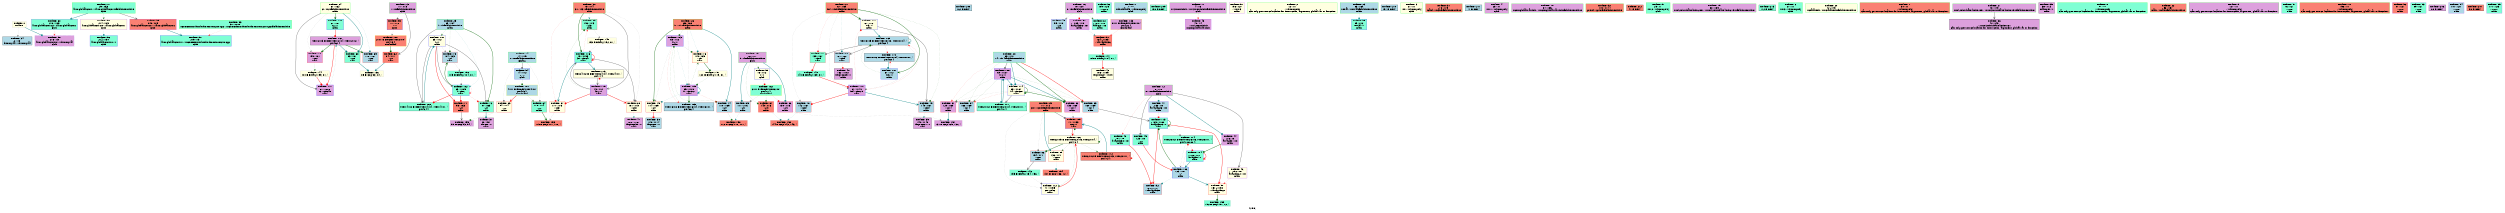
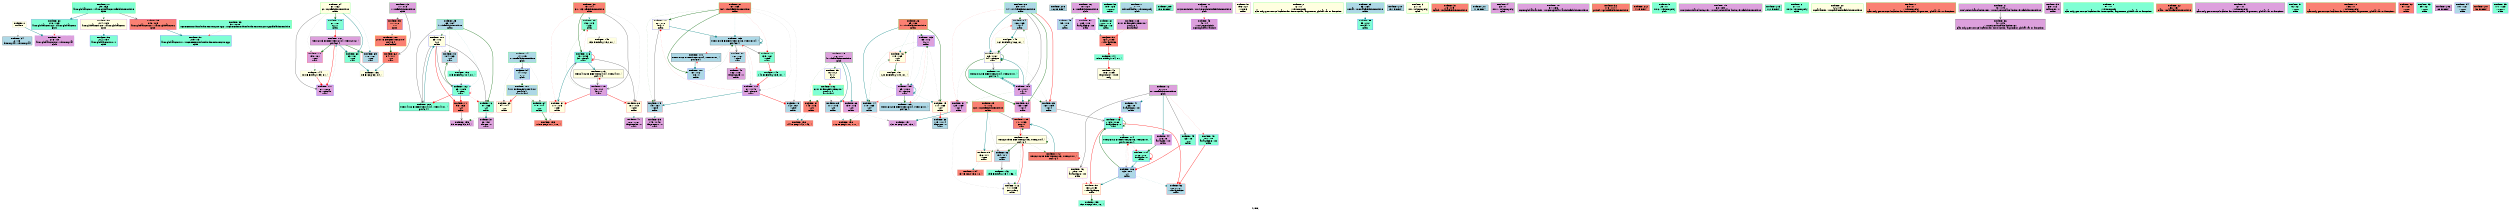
  digraph {
    label=SVFG
    node [color=green fillcolor=aquamarine shape=record style=filled]
    edge [arrowhead=box color=gray40 style=dotted]
    n1 [color=grey fillcolor=lightyellow label="{NodeID: 0\nNullPtr}"]
    n2 [color=black fillcolor=lightblue label="{NodeID: 34\n2\<--3\ndummyVal\<--dummyVal\n}"]
    n3 [color=blue fillcolor=plum label="{NodeID: 98\n216\<--3\nllvm.global_ctors_2\<--dummyVal\nGlob }" style="dotted,filled"]
    n4 [color=yellow fillcolor=salmon label="{NodeID: 180\n2V_1 = ENCHI(MR_2V_0)\npts\{13 \}\nFun[main]}" style="double,filled"]
    n5 [color=red fillcolor=salmon label="{NodeID: 62\n84\<--11\n\<--t\nmain\n}"]
    n6 [color=grey fillcolor=lightyellow label="{NodeID: 156\n85 = cmp(83, 84, )\n}"]
    n7 [color=blue label="{NodeID: 97\n215\<--31\nllvm.global_ctors_1\<--_GLOBAL__sub_I_lordmonsoon_2_0.cpp\nGlob }"]
-   n8 [fillcolor=lightblue label="{NodeID: 14\n14\<--15\nn\<--n_field_insensitive\nBinary }"]
+   n8 [fillcolor=lightblue label="{NodeID: 14\n14\<--15\nn\<--n_field_insensitive\nGlob }"]
    n9 [color=red fillcolor=lightyellow label="{NodeID: 63\n94\<--14\n\<--n\nmain\n}"]
    n10 [color=red label="{NodeID: 64\n178\<--14\n\<--n\nmain\n}"]
    n11 [color=blue fillcolor=lightblue label="{NodeID: 94\n14\<--12\nn\<--\nGlob }"]
    n12 [color=grey fillcolor=plum label="{NodeID: 155\n95 = cmp(93, 94, )\n}"]
    n13 [color=grey fillcolor=salmon label="{NodeID: 153\n179 = cmp(177, 178, )\n}"]
    n14 [color=yellow fillcolor=lightblue label="{NodeID: 181\n4V_1 = ENCHI(MR_4V_0)\npts\{15 \}\nFun[main]}" style="double,filled"]
    n15 [color=blue fillcolor=lightyellow label="{NodeID: 111\n67\<--12\nind\<--\nmain\n}"]
    n16 [color=red fillcolor=lightblue label="{NodeID: 79\n148\<--67\n\<--ind\nmain\n}"]
    n17 [color=black fillcolor=lightblue label="{NodeID: 165\nMR_18V_5 = PHI(MR_18V_8, MR_18V_4, )\npts\{68 \}\n}"]
    n18 [color=black fillcolor=plum label="{NodeID: 39\n149\<--148\nidxprom21\<--\nmain\n}"]
    n19 [color=black fillcolor=lightblue label="{NodeID: 170\nMR_18V_2 = PHI(MR_18V_4, MR_18V_1, )\npts\{68 \}\n}"]
    n20 [color=red label="{NodeID: 77\n139\<--67\n\<--ind\nmain\n}"]
    n21 [color=blue fillcolor=plum label="{NodeID: 110\n67\<--140\nind\<--inc19\nmain\n}"]
    n22 [color=red fillcolor=lightblue label="{NodeID: 80\n161\<--67\n\<--ind\nmain\n}"]
    n23 [color=blue fillcolor=lightblue label="{NodeID: 107\n67\<--12\nind\<--\nmain\n}"]
    n24 [color=grey label="{NodeID: 148\n140 = Binary(139, 81, )\n}"]
    n25 [color=red fillcolor=lightblue label="{NodeID: 78\n142\<--67\n\<--ind\nmain\n}"]
    n26 [color=black fillcolor=plum label="{NodeID: 40\n162\<--161\nidxprom25\<--\nmain\n}"]
    n27 [fillcolor=lightblue label="{NodeID: 28\n69\<--70\ni14\<--i14_field_insensitive\nmain\n}"]
    n28 [color=red fillcolor=plum label="{NodeID: 81\n129\<--69\n\<--i14\nmain\n}"]
    n29 [color=red fillcolor=plum label="{NodeID: 82\n133\<--69\n\<--i14\nmain\n}"]
    n30 [color=red fillcolor=lightblue label="{NodeID: 83\n160\<--69\n\<--i14\nmain\n}"]
    n31 [color=red fillcolor=lightblue label="{NodeID: 84\n166\<--69\n\<--i14\nmain\n}"]
    n32 [color=blue fillcolor=plum label="{NodeID: 108\n69\<--127\ni14\<--\nmain\n}"]
    n33 [color=blue fillcolor=lightyellow label="{NodeID: 114\n69\<--167\ni14\<--inc28\nmain\n}"]
    n34 [color=grey fillcolor=plum label="{NodeID: 157\n131 = cmp(129, 130, )\n}"]
    n35 [color=blue fillcolor=salmon label="{NodeID: 109\n71\<--133\ncnt\<--\nmain\n}"]
    n36 [color=blue label="{NodeID: 113\n163\<--160\narrayidx26\<--\nmain\n}"]
+   n37 [color=grey fillcolor=lightyellow label="{NodeID: 145\n167 = Binary(166, 81, )\n}"]
    n38 [color=black label="{NodeID: 171\nMR_20V_2 = PHI(MR_20V_4, MR_20V_1, )\npts\{70 \}\n}"]
    n39 [color=black fillcolor=lightyellow label="{NodeID: 166\nMR_22V_5 = PHI(MR_22V_6, MR_22V_4, )\npts\{72 \}\n}"]
    n40 [color=red fillcolor=lightyellow label="{NodeID: 90\n151\<--150\n\<--arrayidx22\nmain\n}"]
    n41 [color=red fillcolor=lightblue label="{NodeID: 92\n188\<--187\n\<--arrayidx38\nmain\n}"]
    n42 [color=black label="{NodeID: 174\nMR_26V_2 = PHI(MR_26V_6, MR_26V_1, )\npts\{100000 \}\n}"]
    n43 [color=black fillcolor=lightblue label="{NodeID: 208\n102 = PHI()\n}"]
-   n44 [color=black fillcolor=lightyellow label="{NodeID: 42\n186\<--185\nidxprom37\<--sub\nmain\n}"]
+   n44 [color=black fillcolor=lightyellow label="{NodeID: 42\n186\<--185\nidxprom37\<--sub\nonly\n}"]
    n45 [color=purple label="{NodeID: 56\n189\<--25\n\<--.str.2\nmain\n}"]
    n46 [color=red fillcolor=plum label="{NodeID: 70\n199\<--61\n\<--t2\nmain\n}"]
    n47 [color=grey fillcolor=lightyellow label="{NodeID: 144\n200 = Binary(199, 81, )\n}"]
    n48 [color=blue fillcolor=plum label="{NodeID: 117\n61\<--200\nt2\<--inc45\nmain\n}"]
    n49 [color=black fillcolor=plum label="{NodeID: 167\nMR_12V_3 = PHI(MR_12V_4, MR_12V_2, )\npts\{62 \}\n}"]
    n50 [color=red label="{NodeID: 68\n83\<--61\n\<--t2\nmain\n}"]
    n51 [color=red fillcolor=lightblue label="{NodeID: 69\n170\<--61\n\<--t2\nmain\n}"]
    n52 [fillcolor=lightblue label="{NodeID: 1\n7\<--1\n__dso_handle\<--dummyObj\nGlob }"]
    n53 [fillcolor=plum label="{NodeID: 15\n16\<--17\nk\<--k_field_insensitive\nGlob }"]
    n54 [color=red fillcolor=lightblue label="{NodeID: 65\n111\<--16\n\<--k\nmain\n}"]
    n55 [color=red fillcolor=plum label="{NodeID: 66\n130\<--16\n\<--k\nmain\n}"]
    n56 [color=red fillcolor=salmon label="{NodeID: 67\n143\<--16\n\<--k\nmain\n}"]
    n57 [color=blue fillcolor=lightyellow label="{NodeID: 95\n16\<--12\nk\<--\nGlob }"]
    n58 [color=grey fillcolor=salmon label="{NodeID: 158\n112 = cmp(110, 111, )\n}"]
    n59 [color=grey fillcolor=salmon label="{NodeID: 152\n144 = cmp(142, 143, )\n}"]
    n60 [color=yellow label="{NodeID: 182\n6V_1 = ENCHI(MR_6V_0)\npts\{17 \}\nFun[main]}" style="double,filled"]
    n61 [color=blue fillcolor=lightyellow label="{NodeID: 112\n71\<--155\ncnt\<--dec\nmain\n}"]
    n62 [color=red fillcolor=lightyellow label="{NodeID: 85\n136\<--71\n\<--cnt\nmain\n}"]
    n63 [color=red fillcolor=lightblue label="{NodeID: 86\n154\<--71\n\<--cnt\nmain\n}"]
    n64 [color=black fillcolor=salmon label="{NodeID: 172\nMR_22V_2 = PHI(MR_22V_3, MR_22V_1, )\npts\{72 \}\n}"]
    n65 [color=grey fillcolor=salmon label="{NodeID: 154\n137 = cmp(136, 12, )\n}"]
    n66 [color=grey label="{NodeID: 146\n155 = Binary(154, 156, )\n}"]
    n67 [fillcolor=salmon label="{NodeID: 29\n71\<--72\ncnt\<--cnt_field_insensitive\nmain\n}"]
    n68 [color=black label="{NodeID: 209\n190 = PHI()\n}"]
    n69 [color=purple fillcolor=plum label="{NodeID: 43\n40\<--4\n\<--_ZStL8__ioinit\n__cxx_global_var_init\n}"]
    n70 [color=purple fillcolor=lightyellow label="{NodeID: 57\n196\<--27\n\<--.str.3\nmain\n}"]
    n71 [color=red fillcolor=salmon label="{NodeID: 71\n93\<--63\n\<--i\nmain\n}"]
    n72 [color=black label="{NodeID: 168\nMR_14V_2 = PHI(MR_14V_4, MR_14V_1, )\npts\{64 \}\n}"]
    n73 [color=blue fillcolor=lightyellow label="{NodeID: 101\n63\<--12\ni\<--\nmain\n}"]
    n74 [color=red label="{NodeID: 72\n97\<--63\n\<--i\nmain\n}"]
    n75 [color=red fillcolor=lightblue label="{NodeID: 73\n104\<--63\n\<--i\nmain\n}"]
    n76 [color=blue label="{NodeID: 102\n63\<--105\ni\<--inc\nmain\n}"]
    n77 [color=black fillcolor=plum label="{NodeID: 37\n98\<--97\nidx.ext\<--\nmain\n}"]
    n78 [color=grey label="{NodeID: 150\n105 = Binary(104, 81, )\n}"]
    n79 [fillcolor=lightyellow label="{NodeID: 2\n12\<--1\n\<--dummyObj\nCan only get source location for instruction, argument, global var or function.}"]
    n80 [color=blue label="{NodeID: 99\n59\<--12\nretval\<--\nmain\n}"]
    n81 [fillcolor=plum label="{NodeID: 16\n18\<--20\nP\<--P_field_insensitive\nGlob }"]
    n82 [color=purple fillcolor=lightblue label="{NodeID: 49\n99\<--18\n\<--P\nmain\n}"]
    n83 [color=purple fillcolor=plum label="{NodeID: 50\n183\<--18\narrayidx36\<--P\nmain\n}"]
    n84 [color=purple label="{NodeID: 61\n100\<--18\nadd.ptr\<--P\nmain\n}"]
    n85 [color=red fillcolor=salmon label="{NodeID: 91\n184\<--183\n\<--arrayidx36\nmain\n}"]
    n86 [color=grey label="{NodeID: 147\n185 = Binary(184, 81, )\n}"]
    n87 [color=grey label="{NodeID: 159\n152 = cmp(151, 12, )\n}"]
    n88 [color=blue label="{NodeID: 104\n116\<--12\narrayidx\<--\nmain\n}"]
    n89 [color=blue fillcolor=lightblue label="{NodeID: 106\n123\<--81\n\<--\nmain\n}"]
    n90 [fillcolor=salmon label="{NodeID: 30\n73\<--74\ni31\<--i31_field_insensitive\nmain\n}"]
    n91 [color=red fillcolor=lightyellow label="{NodeID: 87\n177\<--73\n\<--i31\nmain\n}"]
    n92 [color=red fillcolor=lightyellow label="{NodeID: 88\n181\<--73\n\<--i31\nmain\n}"]
    n93 [color=red label="{NodeID: 89\n192\<--73\n\<--i31\nmain\n}"]
    n94 [color=blue fillcolor=plum label="{NodeID: 115\n73\<--12\ni31\<--\nmain\n}"]
    n95 [color=blue label="{NodeID: 116\n73\<--193\ni31\<--inc41\nmain\n}"]
    n96 [color=black fillcolor=plum label="{NodeID: 41\n182\<--181\nidxprom35\<--\nmain\n}"]
    n97 [color=grey fillcolor=lightyellow label="{NodeID: 149\n193 = Binary(192, 81, )\n}"]
    n98 [color=black fillcolor=lightyellow label="{NodeID: 173\nMR_24V_2 = PHI(MR_24V_4, MR_24V_1, )\npts\{74 \}\n}"]
    n99 [color=black fillcolor=lightblue label="{NodeID: 210\n197 = PHI()\n}"]
    n100 [color=purple fillcolor=plum label="{NodeID: 44\n116\<--8\narrayidx\<--A\nmain\n}"]
    n101 [color=purple fillcolor=lightyellow label="{NodeID: 58\n214\<--29\nllvm.global_ctors_0\<--llvm.global_ctors\nGlob }"]
    n102 [color=blue label="{NodeID: 96\n214\<--30\nllvm.global_ctors_0\<--\nGlob }"]
    n103 [color=black fillcolor=lightblue label="{NodeID: 169\nMR_16V_2 = PHI(MR_16V_4, MR_16V_1, )\npts\{66 \}\n}"]
    n104 [color=blue fillcolor=plum label="{NodeID: 103\n65\<--12\ni7\<--\nmain\n}"]
    n105 [color=red fillcolor=lightblue label="{NodeID: 74\n110\<--65\n\<--i7\nmain\n}"]
    n106 [color=red fillcolor=lightyellow label="{NodeID: 75\n114\<--65\n\<--i7\nmain\n}"]
    n107 [color=red fillcolor=lightyellow label="{NodeID: 76\n119\<--65\n\<--i7\nmain\n}"]
    n108 [color=blue fillcolor=plum label="{NodeID: 105\n65\<--120\ni7\<--inc12\nmain\n}"]
    n109 [color=black fillcolor=lightblue label="{NodeID: 38\n115\<--114\nidxprom\<--\nmain\n}"]
    n110 [color=grey fillcolor=lightyellow label="{NodeID: 151\n120 = Binary(119, 81, )\n}"]
    n111 [fillcolor=lightyellow label="{NodeID: 3\n21\<--1\n.str\<--dummyObj\nGlob }"]
    n112 [color=yellow fillcolor=plum label="{NodeID: 183\n8V_1 = ENCHI(MR_8V_0)\npts\{20 \}\nFun[main]}" style="double,filled"]
    n113 [color=blue label="{NodeID: 100\n61\<--81\nt2\<--\nmain\n}"]
    n114 [label="{NodeID: 17\n29\<--33\nllvm.global_ctors\<--llvm.global_ctors_field_insensitive\nGlob }"]
    n115 [color=purple fillcolor=salmon label="{NodeID: 59\n215\<--29\nllvm.global_ctors_1\<--llvm.global_ctors\nGlob }"]
    n116 [color=purple label="{NodeID: 60\n216\<--29\nllvm.global_ctors_2\<--llvm.global_ctors\nGlob }"]
    n117 [fillcolor=salmon label="{NodeID: 31\n78\<--79\nscanf\<--scanf_field_insensitive\n}"]
    n118 [color=black fillcolor=lightblue label="{NodeID: 211\n77 = PHI()\n}"]
    n119 [color=purple label="{NodeID: 45\n123\<--8\n\<--A\nmain\n}"]
    n120 [fillcolor=plum label="{NodeID: 4\n23\<--1\n.str.1\<--dummyObj\nGlob }"]
    n121 [fillcolor=plum label="{NodeID: 18\n34\<--35\n__cxx_global_var_init\<--__cxx_global_var_init_field_insensitive\n}"]
    n122 [fillcolor=salmon label="{NodeID: 32\n173\<--174\nprintf\<--printf_field_insensitive\n}"]
    n123 [color=black fillcolor=salmon label="{NodeID: 212\n41 = PHI()\n}"]
    n124 [color=purple fillcolor=lightyellow label="{NodeID: 46\n150\<--8\narrayidx22\<--A\nmain\n}"]
    n125 [label="{NodeID: 5\n25\<--1\n.str.2\<--dummyObj\nGlob }"]
    n126 [fillcolor=plum label="{NodeID: 19\n38\<--39\n_ZNSt8ios_base4InitC1Ev\<--_ZNSt8ios_base4InitC1Ev_field_insensitive\n}"]
    n127 [label="{NodeID: 33\n31\<--210\n_GLOBAL__sub_I_lordmonsoon_2_0.cpp\<--_GLOBAL__sub_I_lordmonsoon_2_0.cpp_field_insensitive\n}"]
    n128 [color=black label="{NodeID: 213\n172 = PHI()\n}"]
    n129 [color=purple fillcolor=lightblue label="{NodeID: 47\n163\<--8\narrayidx26\<--A\nmain\n}"]
    n130 [label="{NodeID: 6\n27\<--1\n.str.3\<--dummyObj\nGlob }"]
    n131 [fillcolor=lightyellow label="{NodeID: 20\n44\<--45\n__cxa_atexit\<--__cxa_atexit_field_insensitive\n}"]
    n132 [color=purple label="{NodeID: 48\n187\<--8\narrayidx38\<--A\nmain\n}"]
    n133 [fillcolor=salmon label="{NodeID: 7\n30\<--1\n\<--dummyObj\nCan only get source location for instruction, argument, global var or function.}"]
    n134 [fillcolor=plum label="{NodeID: 21\n43\<--49\n_ZNSt8ios_base4InitD1Ev\<--_ZNSt8ios_base4InitD1Ev_field_insensitive\n}"]
    n135 [color=black fillcolor=plum label="{NodeID: 36\n42\<--43\n\<--_ZNSt8ios_base4InitD1Ev\nCan only get source location for instruction, argument, global var or function.}"]
    n136 [color=black fillcolor=plum label="{NodeID: 35\n58\<--12\nmain_ret\<--\nmain\n}"]
    n137 [label="{NodeID: 8\n81\<--1\n\<--dummyObj\nCan only get source location for instruction, argument, global var or function.}"]
    n138 [fillcolor=salmon label="{NodeID: 22\n56\<--57\nmain\<--main_field_insensitive\n}"]
    n139 [fillcolor=plum label="{NodeID: 9\n127\<--1\n\<--dummyObj\nCan only get source location for instruction, argument, global var or function.}"]
    n140 [fillcolor=lightblue label="{NodeID: 23\n59\<--60\nretval\<--retval_field_insensitive\nmain\n}"]
    n141 [color=purple label="{NodeID: 51\n76\<--21\n\<--.str\nmain\n}"]
    n142 [color=blue fillcolor=salmon label="{NodeID: 93\n11\<--12\nt\<--\nGlob }"]
    n143 [fillcolor=salmon label="{NodeID: 10\n156\<--1\n\<--dummyObj\nCan only get source location for instruction, argument, global var or function.}"]
    n144 [fillcolor=lightyellow label="{NodeID: 24\n61\<--62\nt2\<--t2_field_insensitive\nmain\n}"]
    n145 [color=purple fillcolor=salmon label="{NodeID: 52\n87\<--21\n\<--.str\nmain\n}"]
    n146 [fillcolor=plum label="{NodeID: 11\n4\<--6\n_ZStL8__ioinit\<--_ZStL8__ioinit_field_insensitive\nGlob }"]
    n147 [fillcolor=lightblue label="{NodeID: 25\n63\<--64\ni\<--i_field_insensitive\nmain\n}"]
    n148 [color=purple label="{NodeID: 53\n89\<--21\n\<--.str\nmain\n}"]
    n149 [fillcolor=plum label="{NodeID: 12\n8\<--10\nA\<--A_field_insensitive\nGlob }"]
    n150 [fillcolor=salmon label="{NodeID: 26\n65\<--66\ni7\<--i7_field_insensitive\nmain\n}"]
    n151 [color=black fillcolor=plum label="{NodeID: 206\n88 = PHI()\n}"]
    n152 [color=purple fillcolor=lightblue label="{NodeID: 54\n101\<--21\n\<--.str\nmain\n}"]
    n153 [fillcolor=plum label="{NodeID: 13\n11\<--13\nt\<--t_field_insensitive\nGlob }"]
    n154 [fillcolor=salmon label="{NodeID: 27\n67\<--68\nind\<--ind_field_insensitive\nmain\n}"]
    n155 [color=black fillcolor=salmon label="{NodeID: 207\n90 = PHI()\n}"]
    n156 [color=purple label="{NodeID: 55\n171\<--23\n\<--.str.1\nmain\n}"]
    n1 -> n2 [arrowhead=vee]
    n1 -> n3 [color=teal style=bold]
    n4 -> n5 [color=darkgreen style=bold]
    n5 -> n6 [arrowhead=vee color=teal style=bold]
    n8 -> n9
    n8 -> n10
    n8 -> n11 [style=bold]
    n9 -> n12 [color=darkgreen]
    n10 -> n13 [arrowhead=vee color=darkgreen style=bold]
    n11 -> n14 [color=darkgreen]
    n14 -> n9 [arrowhead=vee color=red style=bold]
    n14 -> n10 [arrowhead=vee color=darkgreen]
    n15 -> n16 [arrowhead=vee style=bold]
    n15 -> n17 [color=teal style=bold]
    n16 -> n18 [arrowhead=vee color=teal]
    n17 -> n17 [arrowhead=vee color=teal style=bold]
    n17 -> n19 [arrowhead=vee color=red]
    n17 -> n20 [style=bold]
    n17 -> n21
    n17 -> n22 [arrowhead=vee style=bold]
    n19 -> n23 [color=teal style=bold]
    n20 -> n24 [color=red style=bold]
    n21 -> n15 [color=red]
    n21 -> n16 [arrowhead=vee color=teal style=bold]
    n21 -> n17 [arrowhead=vee color=red]
    n21 -> n25 [color=red style=bold]
    n22 -> n26 [color=red]
    n23 -> n17 [color=darkgreen]
    n23 -> n19 [arrowhead=vee color=red]
    n24 -> n21 [color=red style=bold]
    n25 -> n59 [arrowhead=vee color=teal]
    n27 -> n28 [arrowhead=vee color=red]
    n27 -> n29 [arrowhead=vee color=darkgreen style=bold]
    n27 -> n30 [arrowhead=vee color=red style=bold]
    n27 -> n31 [color=darkgreen]
    n27 -> n32 [style=bold]
    n27 -> n33 [color=teal style=bold]
    n28 -> n34 [color=teal style=bold]
    n29 -> n35 [arrowhead=vee]
    n30 -> n36 [arrowhead=vee style=bold]
+   n31 -> n37 [color=teal style=bold]
    n32 -> n28 [arrowhead=vee color=darkgreen]
    n32 -> n29 [color=teal style=bold]
    n32 -> n30 [color=darkgreen]
    n32 -> n31 [arrowhead=vee color=darkgreen]
    n32 -> n33 [color=teal style=bold]
    n32 -> n38 [color=teal style=bold]
    n33 -> n28
    n33 -> n29 [color=darkgreen style=bold]
    n33 -> n30 [arrowhead=vee]
    n33 -> n31 [arrowhead=vee color=red]
    n33 -> n33 [color=darkgreen style=bold]
    n33 -> n38 [arrowhead=vee style=bold]
    n35 -> n39 [arrowhead=vee color=red style=bold]
    n36 -> n36 [arrowhead=vee color=darkgreen style=bold]
    n36 -> n40 [arrowhead=vee color=red style=bold]
    n36 -> n41 [arrowhead=vee color=red style=bold]
    n36 -> n42
+   n37 -> n33 [color=darkgreen style=bold]
    n38 -> n32 [color=teal style=bold]
    n39 -> n35 [color=darkgreen]
    n39 -> n39 [color=darkgreen]
    n39 -> n61 [color=darkgreen]
    n39 -> n62 [arrowhead=vee color=darkgreen]
    n39 -> n63 [color=darkgreen style=bold]
    n39 -> n64 [arrowhead=vee color=darkgreen]
    n40 -> n87 [color=darkgreen style=bold]
    n42 -> n88 [color=red]
    n42 -> n89 [arrowhead=vee]
    n46 -> n47 [arrowhead=vee color=darkgreen]
    n47 -> n48 [color=red style=bold]
    n48 -> n49 [arrowhead=vee color=teal]
    n49 -> n46 [arrowhead=vee color=darkgreen style=bold]
    n49 -> n48 [color=red style=bold]
    n49 -> n50 [color=teal style=bold]
    n49 -> n51 [arrowhead=vee color=darkgreen style=bold]
    n50 -> n6 [color=teal style=bold]
    n53 -> n54 [color=teal style=bold]
    n53 -> n55 [color=teal style=bold]
    n53 -> n56 [color=darkgreen]
    n53 -> n57 [arrowhead=vee color=darkgreen]
    n54 -> n58 [arrowhead=vee color=teal]
    n55 -> n34 [arrowhead=vee]
    n56 -> n59 [color=teal]
    n57 -> n60 [color=red]
    n60 -> n54
    n60 -> n55 [color=red]
    n60 -> n56 [color=darkgreen]
    n61 -> n39 [arrowhead=vee color=red style=bold]
    n62 -> n65 [color=teal]
    n63 -> n66 [arrowhead=vee style=bold]
    n64 -> n35 [arrowhead=vee color=teal style=bold]
    n64 -> n64 [color=red]
    n66 -> n61
    n67 -> n35 [style=bold]
    n67 -> n61
    n67 -> n62 [arrowhead=vee color=teal style=bold]
    n67 -> n63
    n71 -> n12 [arrowhead=vee style=bold]
    n72 -> n73 [color=teal style=bold]
    n73 -> n71 [arrowhead=vee color=red style=bold]
    n73 -> n72 [arrowhead=vee style=bold]
    n73 -> n74 [style=bold]
    n73 -> n75 [arrowhead=vee]
    n73 -> n76 [style=bold]
    n74 -> n77 [color=teal style=bold]
    n75 -> n78 [arrowhead=vee]
    n76 -> n71 [color=red style=bold]
    n76 -> n72 [color=red style=bold]
    n76 -> n74 [color=red]
    n76 -> n75 [arrowhead=vee color=darkgreen style=bold]
    n76 -> n76 [arrowhead=vee color=red]
    n78 -> n76
    n81 -> n82 [arrowhead=vee]
    n81 -> n83 [color=red]
    n81 -> n84 [arrowhead=vee color=darkgreen]
    n83 -> n85 [arrowhead=vee color=teal]
    n85 -> n86 [color=red style=bold]
    n86 -> n44 [color=red style=bold]
    n88 -> n88 [arrowhead=vee color=red style=bold]
    n88 -> n89 [arrowhead=vee color=teal style=bold]
    n89 -> n36 [color=darkgreen style=bold]
    n89 -> n40 [arrowhead=vee color=teal style=bold]
    n89 -> n41 [color=teal]
    n89 -> n42 [color=red]
    n90 -> n91 [color=red]
    n90 -> n92
    n90 -> n93 [arrowhead=vee color=teal]
    n90 -> n94 [arrowhead=vee style=bold]
    n90 -> n95 [arrowhead=vee color=darkgreen style=bold]
    n91 -> n13 [arrowhead=vee]
    n92 -> n96 [arrowhead=vee color=teal]
    n93 -> n97 [arrowhead=vee]
    n94 -> n91 [color=red style=bold]
    n94 -> n92 [arrowhead=vee color=red style=bold]
    n94 -> n93 [color=darkgreen]
    n94 -> n95 [arrowhead=vee style=bold]
    n94 -> n98 [color=red]
    n95 -> n91 [arrowhead=vee color=teal style=bold]
    n95 -> n92 [arrowhead=vee style=bold]
    n95 -> n93 [arrowhead=vee color=red]
    n95 -> n95 [arrowhead=vee color=red style=bold]
    n95 -> n98 [arrowhead=vee color=teal style=bold]
    n97 -> n95
    n98 -> n94 [arrowhead=vee style=bold]
    n100 -> n88 [color=darkgreen style=bold]
    n101 -> n102 [color=teal]
    n103 -> n104 [color=darkgreen]
    n104 -> n103 [arrowhead=vee color=red]
    n104 -> n105 [color=darkgreen]
    n104 -> n106 [arrowhead=vee]
    n104 -> n107 [color=darkgreen]
    n104 -> n108 [color=teal]
    n105 -> n58 [color=darkgreen]
    n106 -> n109 [color=red style=bold]
    n107 -> n110 [color=darkgreen style=bold]
    n108 -> n103 [arrowhead=vee color=darkgreen style=bold]
    n108 -> n105 [arrowhead=vee color=red]
    n108 -> n106 [color=teal]
    n108 -> n107 [arrowhead=vee color=darkgreen]
    n108 -> n108 [arrowhead=vee color=teal style=bold]
    n110 -> n108 [color=darkgreen]
    n112 -> n85 [arrowhead=vee color=red]
    n113 -> n49 [color=red style=bold]
    n114 -> n101 [arrowhead=vee color=darkgreen]
    n114 -> n115 [arrowhead=vee style=bold]
    n114 -> n116 [arrowhead=vee color=teal style=bold]
    n115 -> n7 [arrowhead=vee color=teal style=bold]
    n116 -> n3 [arrowhead=vee color=red]
    n119 -> n89 [color=red style=bold]
    n124 -> n40 [arrowhead=vee color=red]
    n127 -> n7 [arrowhead=vee color=red]
    n129 -> n36 [color=red]
    n132 -> n41 [color=red style=bold]
    n134 -> n135 [arrowhead=vee style=bold]
    n140 -> n80 [color=teal]
    n142 -> n4 [arrowhead=vee]
    n144 -> n46 [arrowhead=vee]
    n144 -> n48 [style=bold]
    n144 -> n50 [color=teal style=bold]
    n144 -> n51 [color=teal]
    n144 -> n113 [arrowhead=vee color=darkgreen style=bold]
    n146 -> n69 [arrowhead=vee color=red]
    n147 -> n72 [style=bold]
    n147 -> n73 [arrowhead=vee color=darkgreen]
    n147 -> n74 [color=darkgreen style=bold]
    n147 -> n75 [color=darkgreen]
    n147 -> n76 [arrowhead=vee color=teal]
    n149 -> n100 [color=teal style=bold]
    n149 -> n119 [style=bold]
    n149 -> n124 [arrowhead=vee style=bold]
    n149 -> n129 [color=teal]
    n149 -> n132 [arrowhead=vee color=red]
    n150 -> n104 [color=darkgreen]
    n150 -> n105 [arrowhead=vee color=teal style=bold]
    n150 -> n106 [arrowhead=vee color=darkgreen style=bold]
    n150 -> n107 [color=teal]
    n150 -> n108
    n153 -> n5 [arrowhead=vee style=bold]
    n153 -> n142
    n154 -> n15 [arrowhead=vee color=darkgreen style=bold]
    n154 -> n16 [color=darkgreen]
    n154 -> n20 [color=red]
    n154 -> n21
-   n154 -> n22 [color=teal]
+   n154 -> n17 [color=teal]
    n154 -> n23 [arrowhead=vee color=darkgreen style=bold]
    n154 -> n25 [arrowhead=vee]
  }
